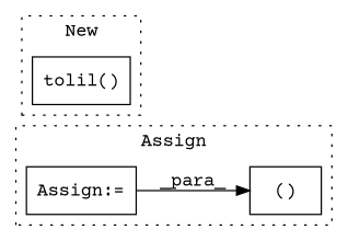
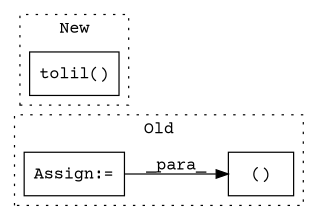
  digraph {
    rankdir=LR
    fontname="Courier Prime"
    node [shape=box fontname="Courier Prime"]
    n1 [a=54 l=32 label="()" s=2463]
    n2 [a=68 l=3 label="Assign:=" s=2174]
    n3 [a=75 l=27 label="tolil()" s=2439]
    subgraph cluster_1 {
-     label=Assign
+     label=Old
      style=dotted
      n1
      n2
    }
    subgraph cluster_2 {
      label=New
      style=dotted
      n3
    }
    n2 -> n1 [label=_para_ fontname="Courier Prime"]
  }
